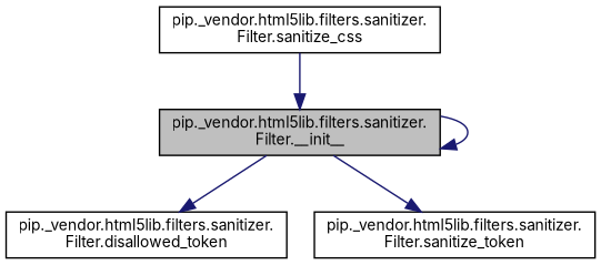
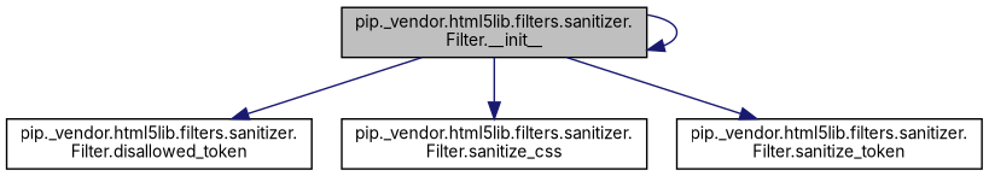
  digraph {
    fontname=Inter
    rankdir=TB
    node [color=black fillcolor=white fontname=Inter fontsize=10 shape=record style=filled]
    edge [color=midnightblue fontname=Inter fontsize=10 labelfontname=Helvetica labelfontsize=10 style=solid]
    n1 [fillcolor=grey75 fontcolor=black height=0.2 label="pip._vendor.html5lib.filters.sanitizer.\lFilter.__init__" width=0.4]
    n2 [height=0.2 label="pip._vendor.html5lib.filters.sanitizer.\lFilter.disallowed_token" width=0.4]
    n3 [height=0.2 label="pip._vendor.html5lib.filters.sanitizer.\lFilter.sanitize_css" width=0.4]
    n4 [height=0.2 label="pip._vendor.html5lib.filters.sanitizer.\lFilter.sanitize_token" width=0.4]
    n1 -> n1
    n1 -> n2
-   n3 -> n1
+   n1 -> n3
    n1 -> n4
  }
